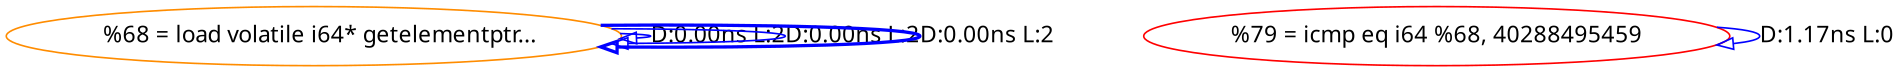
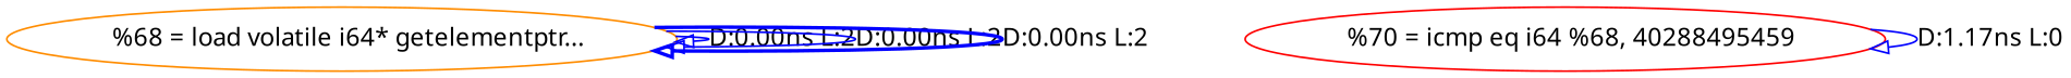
  digraph {
    fontname="Noto Sans"
    node [fontname="Noto Sans"]
    edge [color=blue style=solid arrowhead=onormal fontname="Noto Sans"]
    n1 [label="  %68 = load volatile i64* getelementptr..." color=darkorange]
-   n2 [label="%79 = icmp eq i64 %68, 40288495459" color=red]
+   n2 [label="  %70 = icmp eq i64 %68, 40288495459" color=red]
    n1 -> n1 [label="D:0.00ns L:2"]
    n1 -> n1 [label="D:0.00ns L:2"]
    n1 -> n1 [label="D:0.00ns L:2" style=bold]
    n2 -> n2 [label="D:1.17ns L:0"]
  }
